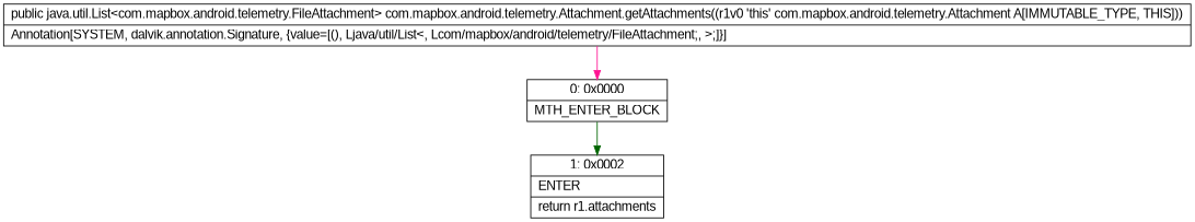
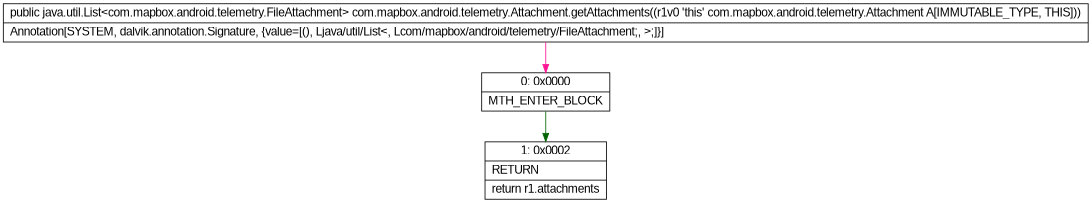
  digraph {
    fontname="Liberation Sans"
    node [shape=record fontname="Liberation Sans"]
    edge [fontname="Liberation Sans"]
    n1 [label="{0\:\ 0x0000|MTH_ENTER_BLOCK\l}"]
-   n2 [label="{1\:\ 0x0002|ENTER\l|return r1.attachments\l}"]
+   n2 [label="{1\:\ 0x0002|RETURN\l|return r1.attachments\l}"]
    n3 [label="{public java.util.List\<com.mapbox.android.telemetry.FileAttachment\> com.mapbox.android.telemetry.Attachment.getAttachments((r1v0 'this' com.mapbox.android.telemetry.Attachment A[IMMUTABLE_TYPE, THIS]))  | Annotation[SYSTEM, dalvik.annotation.Signature, \{value=[(), Ljava\/util\/List\<, Lcom\/mapbox\/android\/telemetry\/FileAttachment;, \>;]\}]\l}"]
    n1 -> n2 [color=darkgreen]
    n3 -> n1 [color=deeppink]
  }
